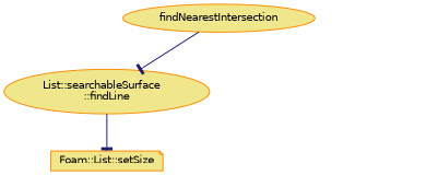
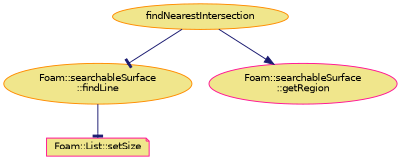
  digraph {
    rankdir=TB
    node [color=darkorange fillcolor=khaki fontname=Helvetica fontsize=10 shape=ellipse style=filled]
    edge [arrowhead=tee color=midnightblue fontname=Helvetica fontsize=10 labelfontname=Helvetica labelfontsize=10 style=solid]
    n1 [fontcolor=black height=0.2 label=findNearestIntersection width=0.4]
-   n2 [height=0.2 label="List::searchableSurface\l::findLine" width=0.4]
-   n4 [height=0.2 label="Foam::List::setSize" shape=note width=0.4]
+   n2 [height=0.2 label="Foam::searchableSurface\l::findLine" width=0.4]
+   n3 [color=deeppink height=0.2 label="Foam::searchableSurface\l::getRegion" width=0.4]
+   n4 [color=deeppink height=0.2 label="Foam::List::setSize" shape=note width=0.4]
    n1 -> n2
+   n1 -> n3 [arrowhead=normal]
    n2 -> n4
  }
